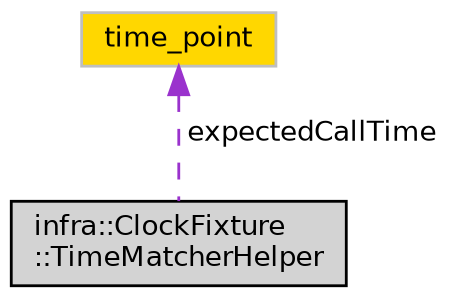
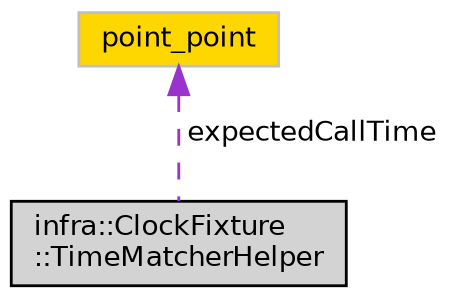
  digraph {
    node [fontname=Helvetica fontsize=10 shape=record style=filled]
    n1 [color=black fillcolor=lightgrey fontcolor=black height=0.2 label="infra::ClockFixture\l::TimeMatcherHelper" width=0.4]
-   n2 [color=grey75 fillcolor=gold height=0.2 label=time_point width=0.4]
+   n2 [color=grey75 fillcolor=gold height=0.2 label=point_point width=0.4]
    n2 -> n1 [color=darkorchid3 dir=back fontname=Helvetica fontsize=10 label=" expectedCallTime" labelfontname=Helvetica labelfontsize=10 style=dashed]
  }
